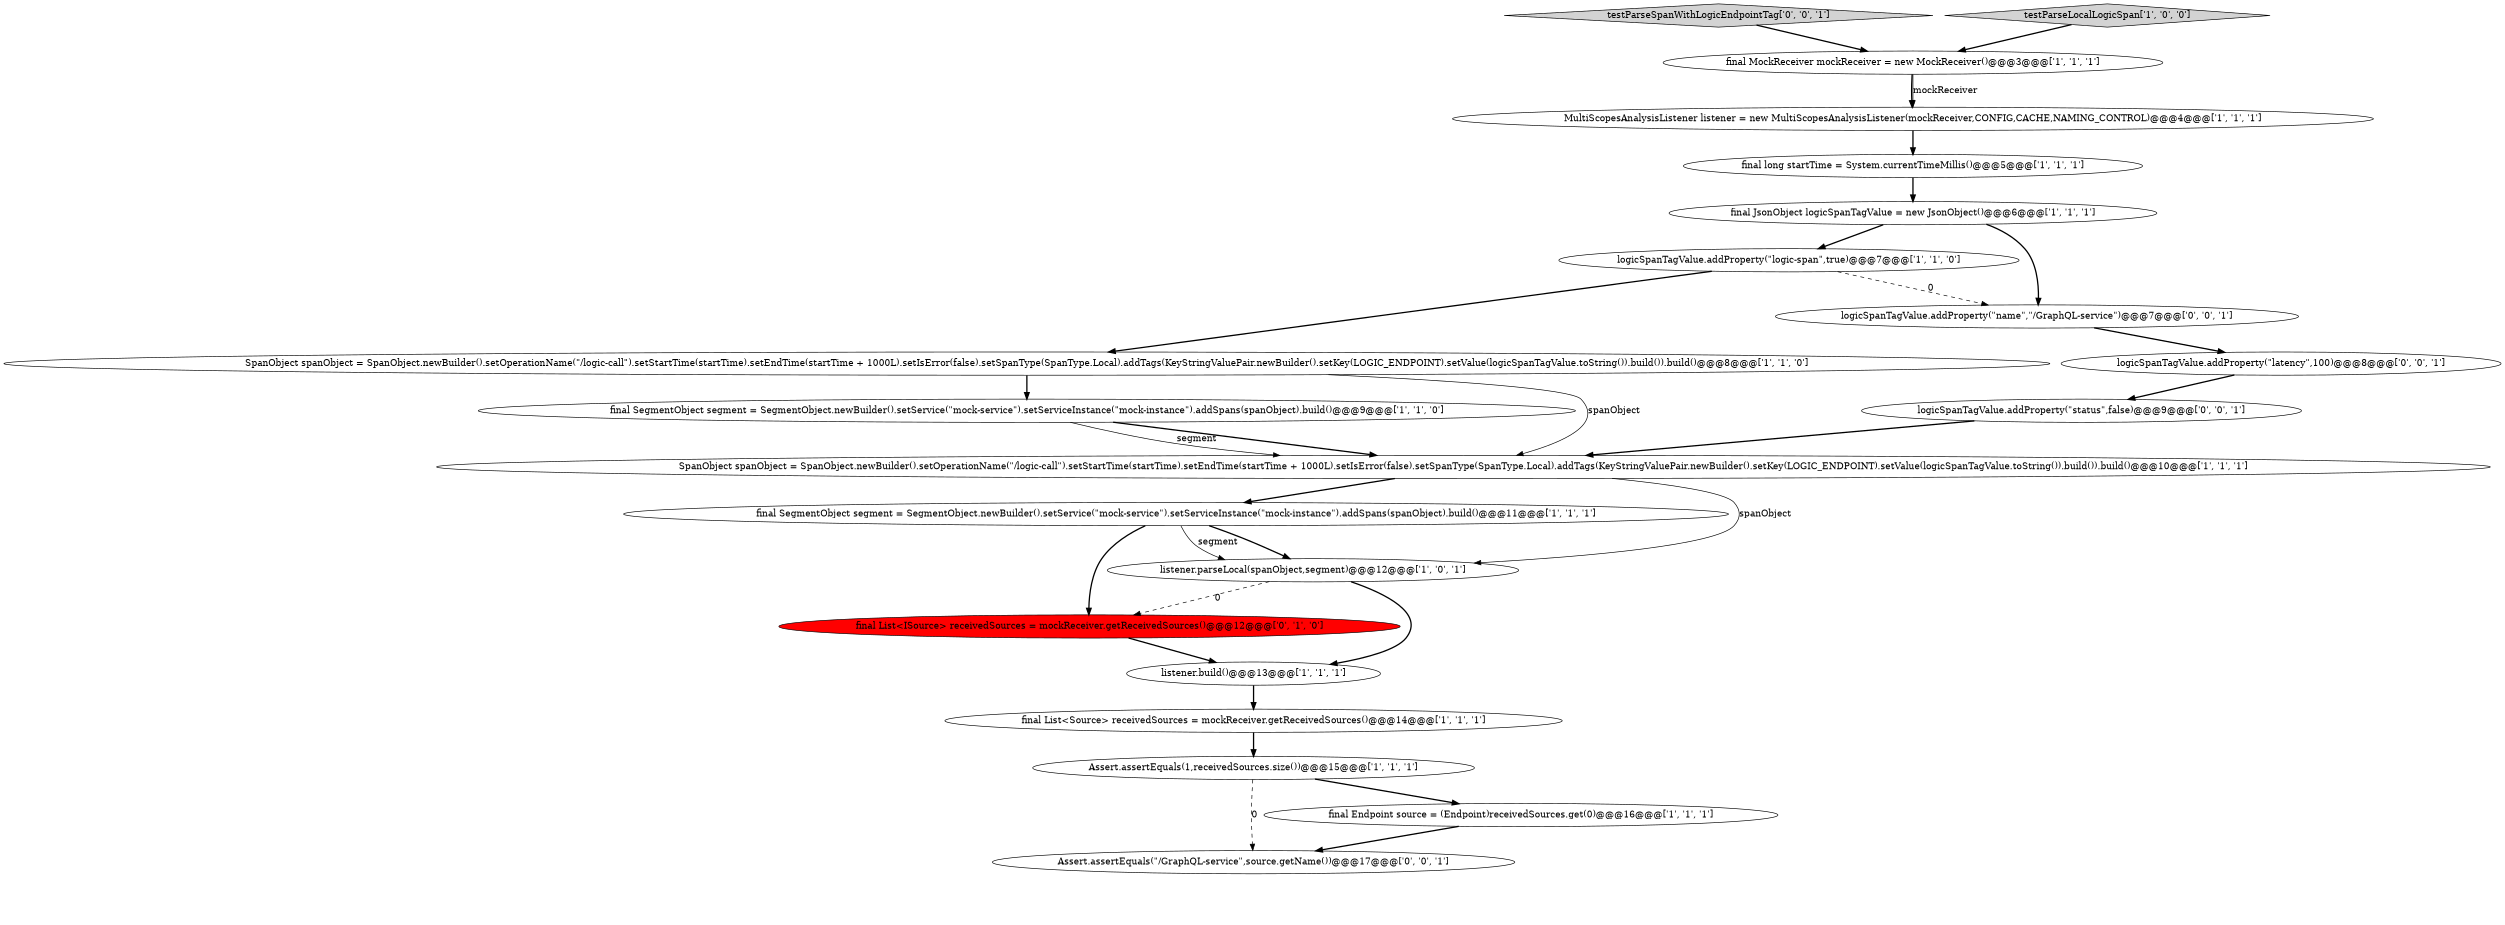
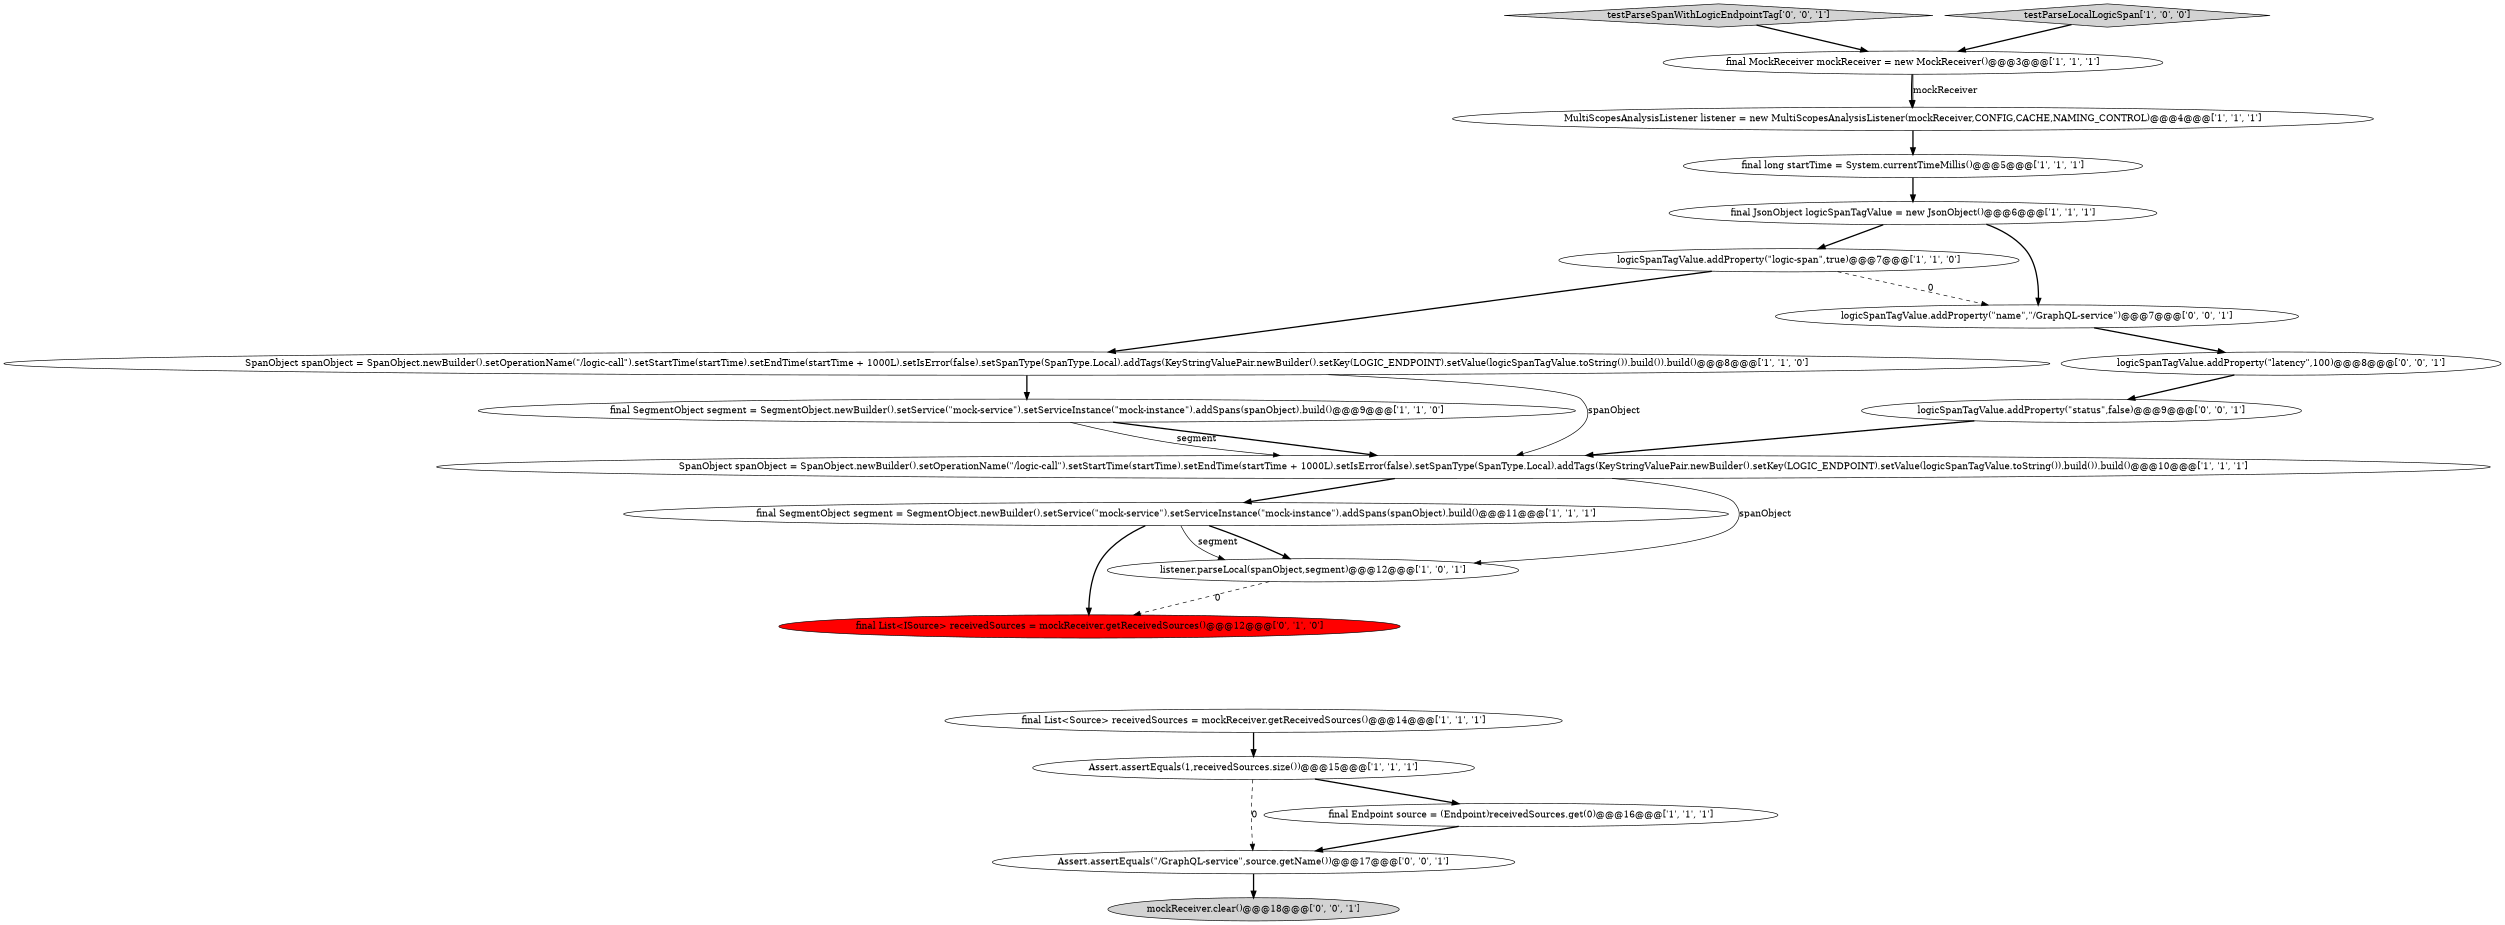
  digraph {
    node [fillcolor=white shape=ellipse style=filled]
    edge [style=bold]
    n1 [label="final MockReceiver mockReceiver = new MockReceiver()@@@3@@@['1', '1', '1']"]
    n2 [label="MultiScopesAnalysisListener listener = new MultiScopesAnalysisListener(mockReceiver,CONFIG,CACHE,NAMING_CONTROL)@@@4@@@['1', '1', '1']"]
    n3 [label="Assert.assertEquals(1,receivedSources.size())@@@15@@@['1', '1', '1']"]
    n4 [label="Assert.assertEquals(\"/GraphQL-service\",source.getName())@@@17@@@['0', '0', '1']"]
    n5 [label="final Endpoint source = (Endpoint)receivedSources.get(0)@@@16@@@['1', '1', '1']"]
+   n6 [fillcolor=lightgray label="mockReceiver.clear()@@@18@@@['0', '0', '1']"]
    n7 [label="logicSpanTagValue.addProperty(\"status\",false)@@@9@@@['0', '0', '1']"]
    n8 [label="SpanObject spanObject = SpanObject.newBuilder().setOperationName(\"/logic-call\").setStartTime(startTime).setEndTime(startTime + 1000L).setIsError(false).setSpanType(SpanType.Local).addTags(KeyStringValuePair.newBuilder().setKey(LOGIC_ENDPOINT).setValue(logicSpanTagValue.toString()).build()).build()@@@10@@@['1', '1', '1']"]
    n9 [label="final SegmentObject segment = SegmentObject.newBuilder().setService(\"mock-service\").setServiceInstance(\"mock-instance\").addSpans(spanObject).build()@@@11@@@['1', '1', '1']"]
    n10 [label="listener.parseLocal(spanObject,segment)@@@12@@@['1', '0', '1']"]
    n11 [label="final List<Source> receivedSources = mockReceiver.getReceivedSources()@@@14@@@['1', '1', '1']"]
    n12 [fillcolor=red label="final List<ISource> receivedSources = mockReceiver.getReceivedSources()@@@12@@@['0', '1', '0']"]
-   n13 [label="listener.build()@@@13@@@['1', '1', '1']"]
    n14 [label="final SegmentObject segment = SegmentObject.newBuilder().setService(\"mock-service\").setServiceInstance(\"mock-instance\").addSpans(spanObject).build()@@@9@@@['1', '1', '0']"]
    n15 [label="final long startTime = System.currentTimeMillis()@@@5@@@['1', '1', '1']"]
    n16 [fillcolor=lightgray label="testParseSpanWithLogicEndpointTag['0', '0', '1']" shape=diamond]
    n17 [label="logicSpanTagValue.addProperty(\"latency\",100)@@@8@@@['0', '0', '1']"]
    n18 [label="logicSpanTagValue.addProperty(\"logic-span\",true)@@@7@@@['1', '1', '0']"]
    n19 [label="SpanObject spanObject = SpanObject.newBuilder().setOperationName(\"/logic-call\").setStartTime(startTime).setEndTime(startTime + 1000L).setIsError(false).setSpanType(SpanType.Local).addTags(KeyStringValuePair.newBuilder().setKey(LOGIC_ENDPOINT).setValue(logicSpanTagValue.toString()).build()).build()@@@8@@@['1', '1', '0']"]
    n20 [label="logicSpanTagValue.addProperty(\"name\",\"/GraphQL-service\")@@@7@@@['0', '0', '1']"]
    n21 [label="final JsonObject logicSpanTagValue = new JsonObject()@@@6@@@['1', '1', '1']"]
    n22 [fillcolor=lightgray label="testParseLocalLogicSpan['1', '0', '0']" shape=diamond]
    n1 -> n2
    n1 -> n2 [label=mockReceiver style=solid]
    n2 -> n15
    n3 -> n4 [label=0 style=dashed]
    n3 -> n5
+   n4 -> n6
    n5 -> n4
    n7 -> n8
    n8 -> n9
    n8 -> n10 [label=spanObject style=solid]
    n9 -> n10
    n9 -> n10 [label=segment style=solid]
    n9 -> n12
    n10 -> n12 [label=0 style=dashed]
-   n10 -> n13
    n11 -> n3
-   n12 -> n13
-   n13 -> n11
    n14 -> n8
    n14 -> n8 [label=segment style=solid]
    n15 -> n21
    n16 -> n1
    n17 -> n7
    n18 -> n19
    n18 -> n20 [label=0 style=dashed]
    n19 -> n8 [label=spanObject style=solid]
    n19 -> n14
    n20 -> n17
    n21 -> n18
    n21 -> n20
    n22 -> n1
  }
